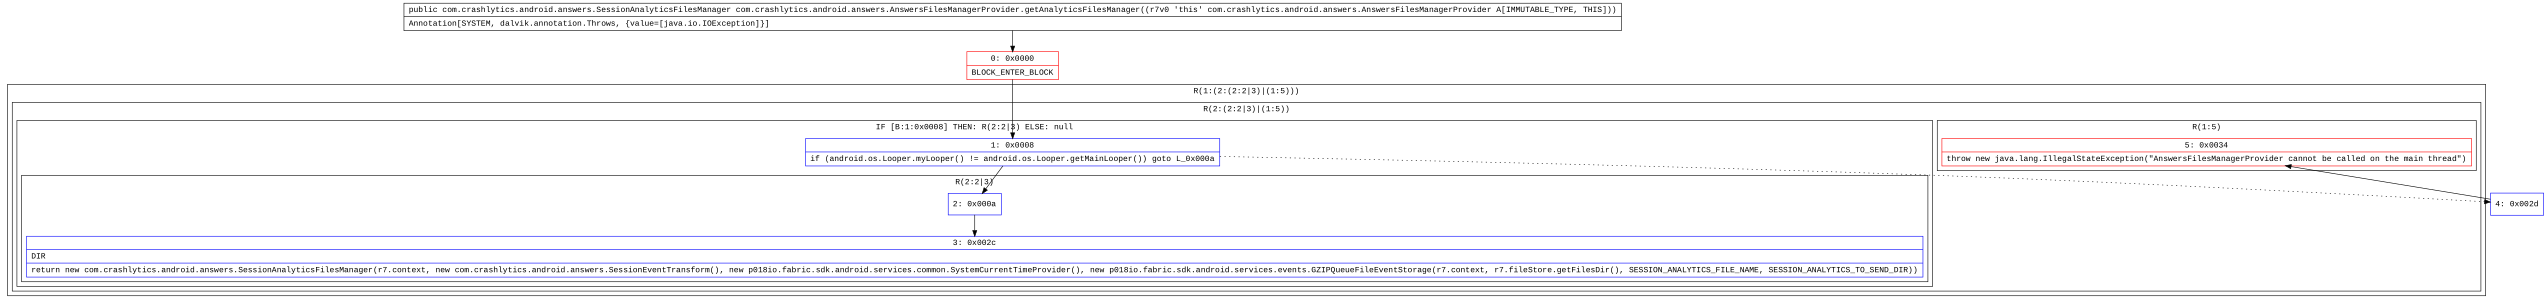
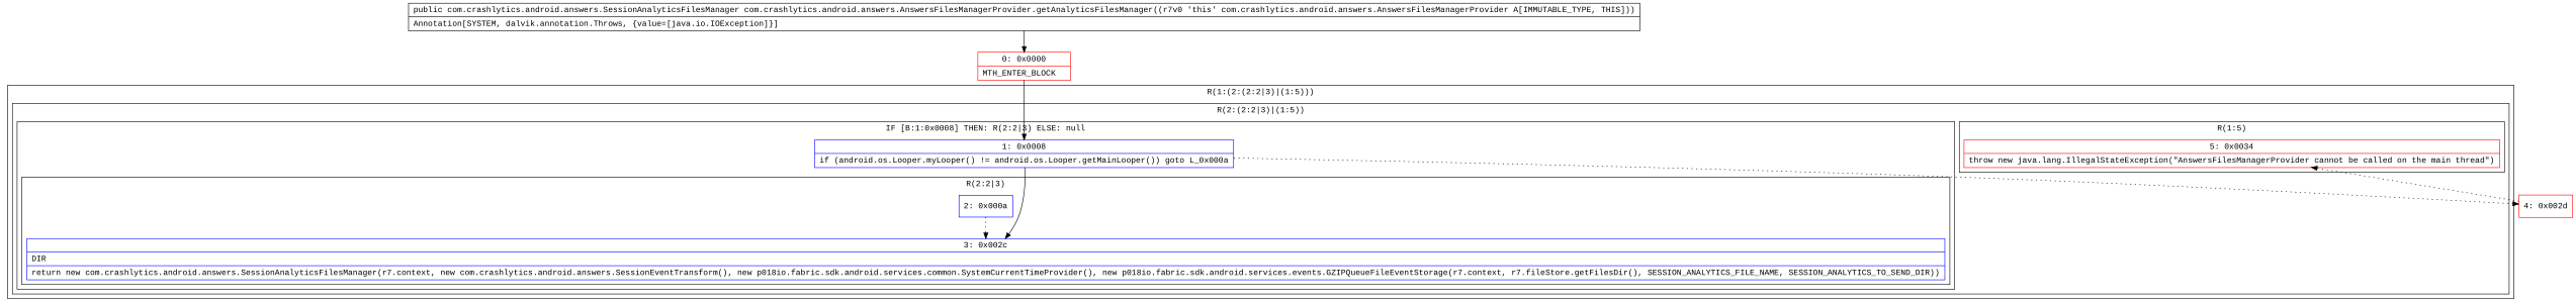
  digraph {
    fontname="Liberation Mono"
    node [color=blue fontname="Liberation Mono" shape=record]
    edge [fontname="Liberation Mono" style=dotted]
    n1 [label="{2\:\ 0x000a}"]
    n2 [label="{3\:\ 0x002c|DIR\l|return new com.crashlytics.android.answers.SessionAnalyticsFilesManager(r7.context, new com.crashlytics.android.answers.SessionEventTransform(), new p018io.fabric.sdk.android.services.common.SystemCurrentTimeProvider(), new p018io.fabric.sdk.android.services.events.GZIPQueueFileEventStorage(r7.context, r7.fileStore.getFilesDir(), SESSION_ANALYTICS_FILE_NAME, SESSION_ANALYTICS_TO_SEND_DIR))\l}"]
    n3 [label="{1\:\ 0x0008|if (android.os.Looper.myLooper() != android.os.Looper.getMainLooper()) goto L_0x000a\l}"]
    n4 [color=red label="{5\:\ 0x0034|throw new java.lang.IllegalStateException(\"AnswersFilesManagerProvider cannot be called on the main thread\")\l}"]
-   n5 [label="{4\:\ 0x002d}"]
-   n6 [color=red label="{0\:\ 0x0000|BLOCK_ENTER_BLOCK\l}"]
+   n5 [color=red label="{4\:\ 0x002d}"]
+   n6 [color=red label="{0\:\ 0x0000|MTH_ENTER_BLOCK\l}"]
    n7 [label="{public com.crashlytics.android.answers.SessionAnalyticsFilesManager com.crashlytics.android.answers.AnswersFilesManagerProvider.getAnalyticsFilesManager((r7v0 'this' com.crashlytics.android.answers.AnswersFilesManagerProvider A[IMMUTABLE_TYPE, THIS]))  | Annotation[SYSTEM, dalvik.annotation.Throws, \{value=[java.io.IOException]\}]\l}" color=""]
    subgraph cluster_1 {
      label="R(1:(2:(2:2|3)|(1:5)))"
      subgraph cluster_2 {
        label="R(2:(2:2|3)|(1:5))"
        subgraph cluster_3 {
          label="IF [B:1:0x0008] THEN: R(2:2|3) ELSE: null"
          n3
          subgraph cluster_4 {
            label="R(2:2|3)"
            n1
            n2
          }
        }
        subgraph cluster_5 {
          label="R(1:5)"
          n4
        }
      }
    }
-   n1 -> n2 [style=solid]
-   n3 -> n1 [style=solid]
+   n1 -> n2
+   n3 -> n2 [style=solid]
    n3 -> n5
-   n5 -> n4 [style=solid]
+   n5 -> n4
    n6 -> n3 [style=solid]
    n7 -> n6 [style=solid]
  }
